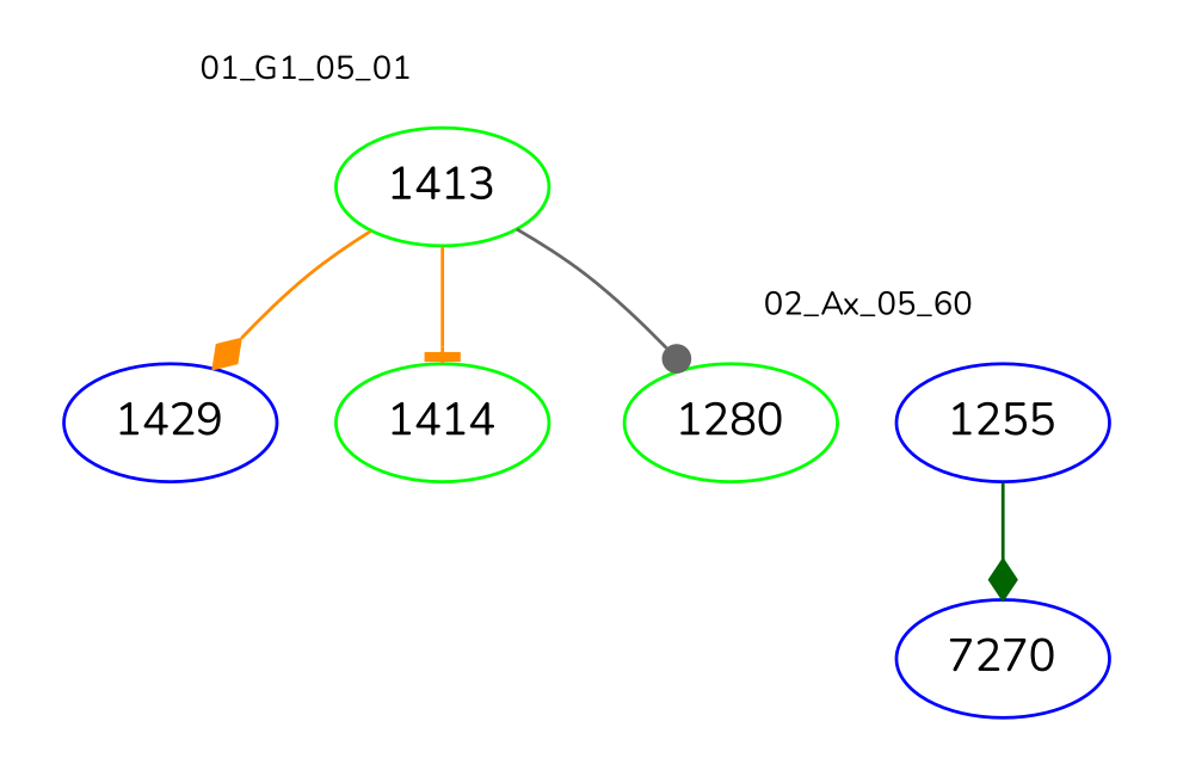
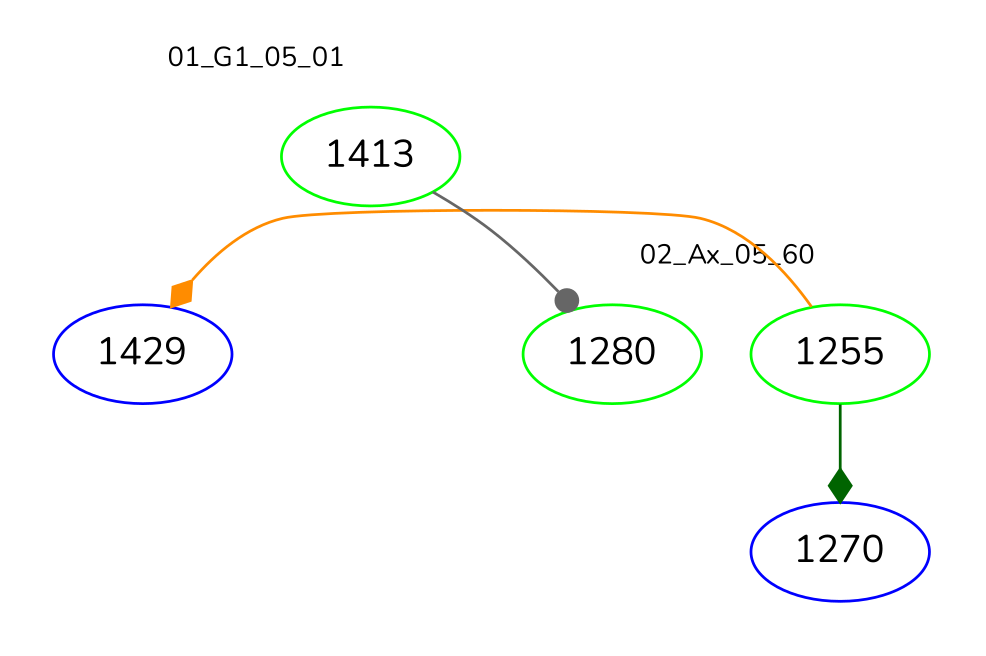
  digraph {
    fontname=Nunito
    node [color=green fontname=Nunito]
    edge [arrowhead=diamond color=darkorange fontname=Nunito]
-   n1 [color=blue label=1255]
-   n2 [color=blue label=7270]
+   n1 [label=1255]
+   n2 [color=blue label=1270]
    n3 [label=1280]
    n4 [label=1413]
    n5 [color=blue label=1429]
-   n6 [label=1414]
    subgraph cluster_1 {
      color=white
      fontsize=10
      label="02_Ax_05_60"
      n1
      n2
      n3
    }
    subgraph cluster_2 {
      color=white
      fontsize=10
      label="01_G1_05_01"
      n4
      n5
-     n6
    }
    n1 -> n2 [color=darkgreen]
    n4 -> n3 [arrowhead=dot color=gray40]
-   n4 -> n5
-   n4 -> n6 [arrowhead=tee]
+   n1 -> n5
  }
